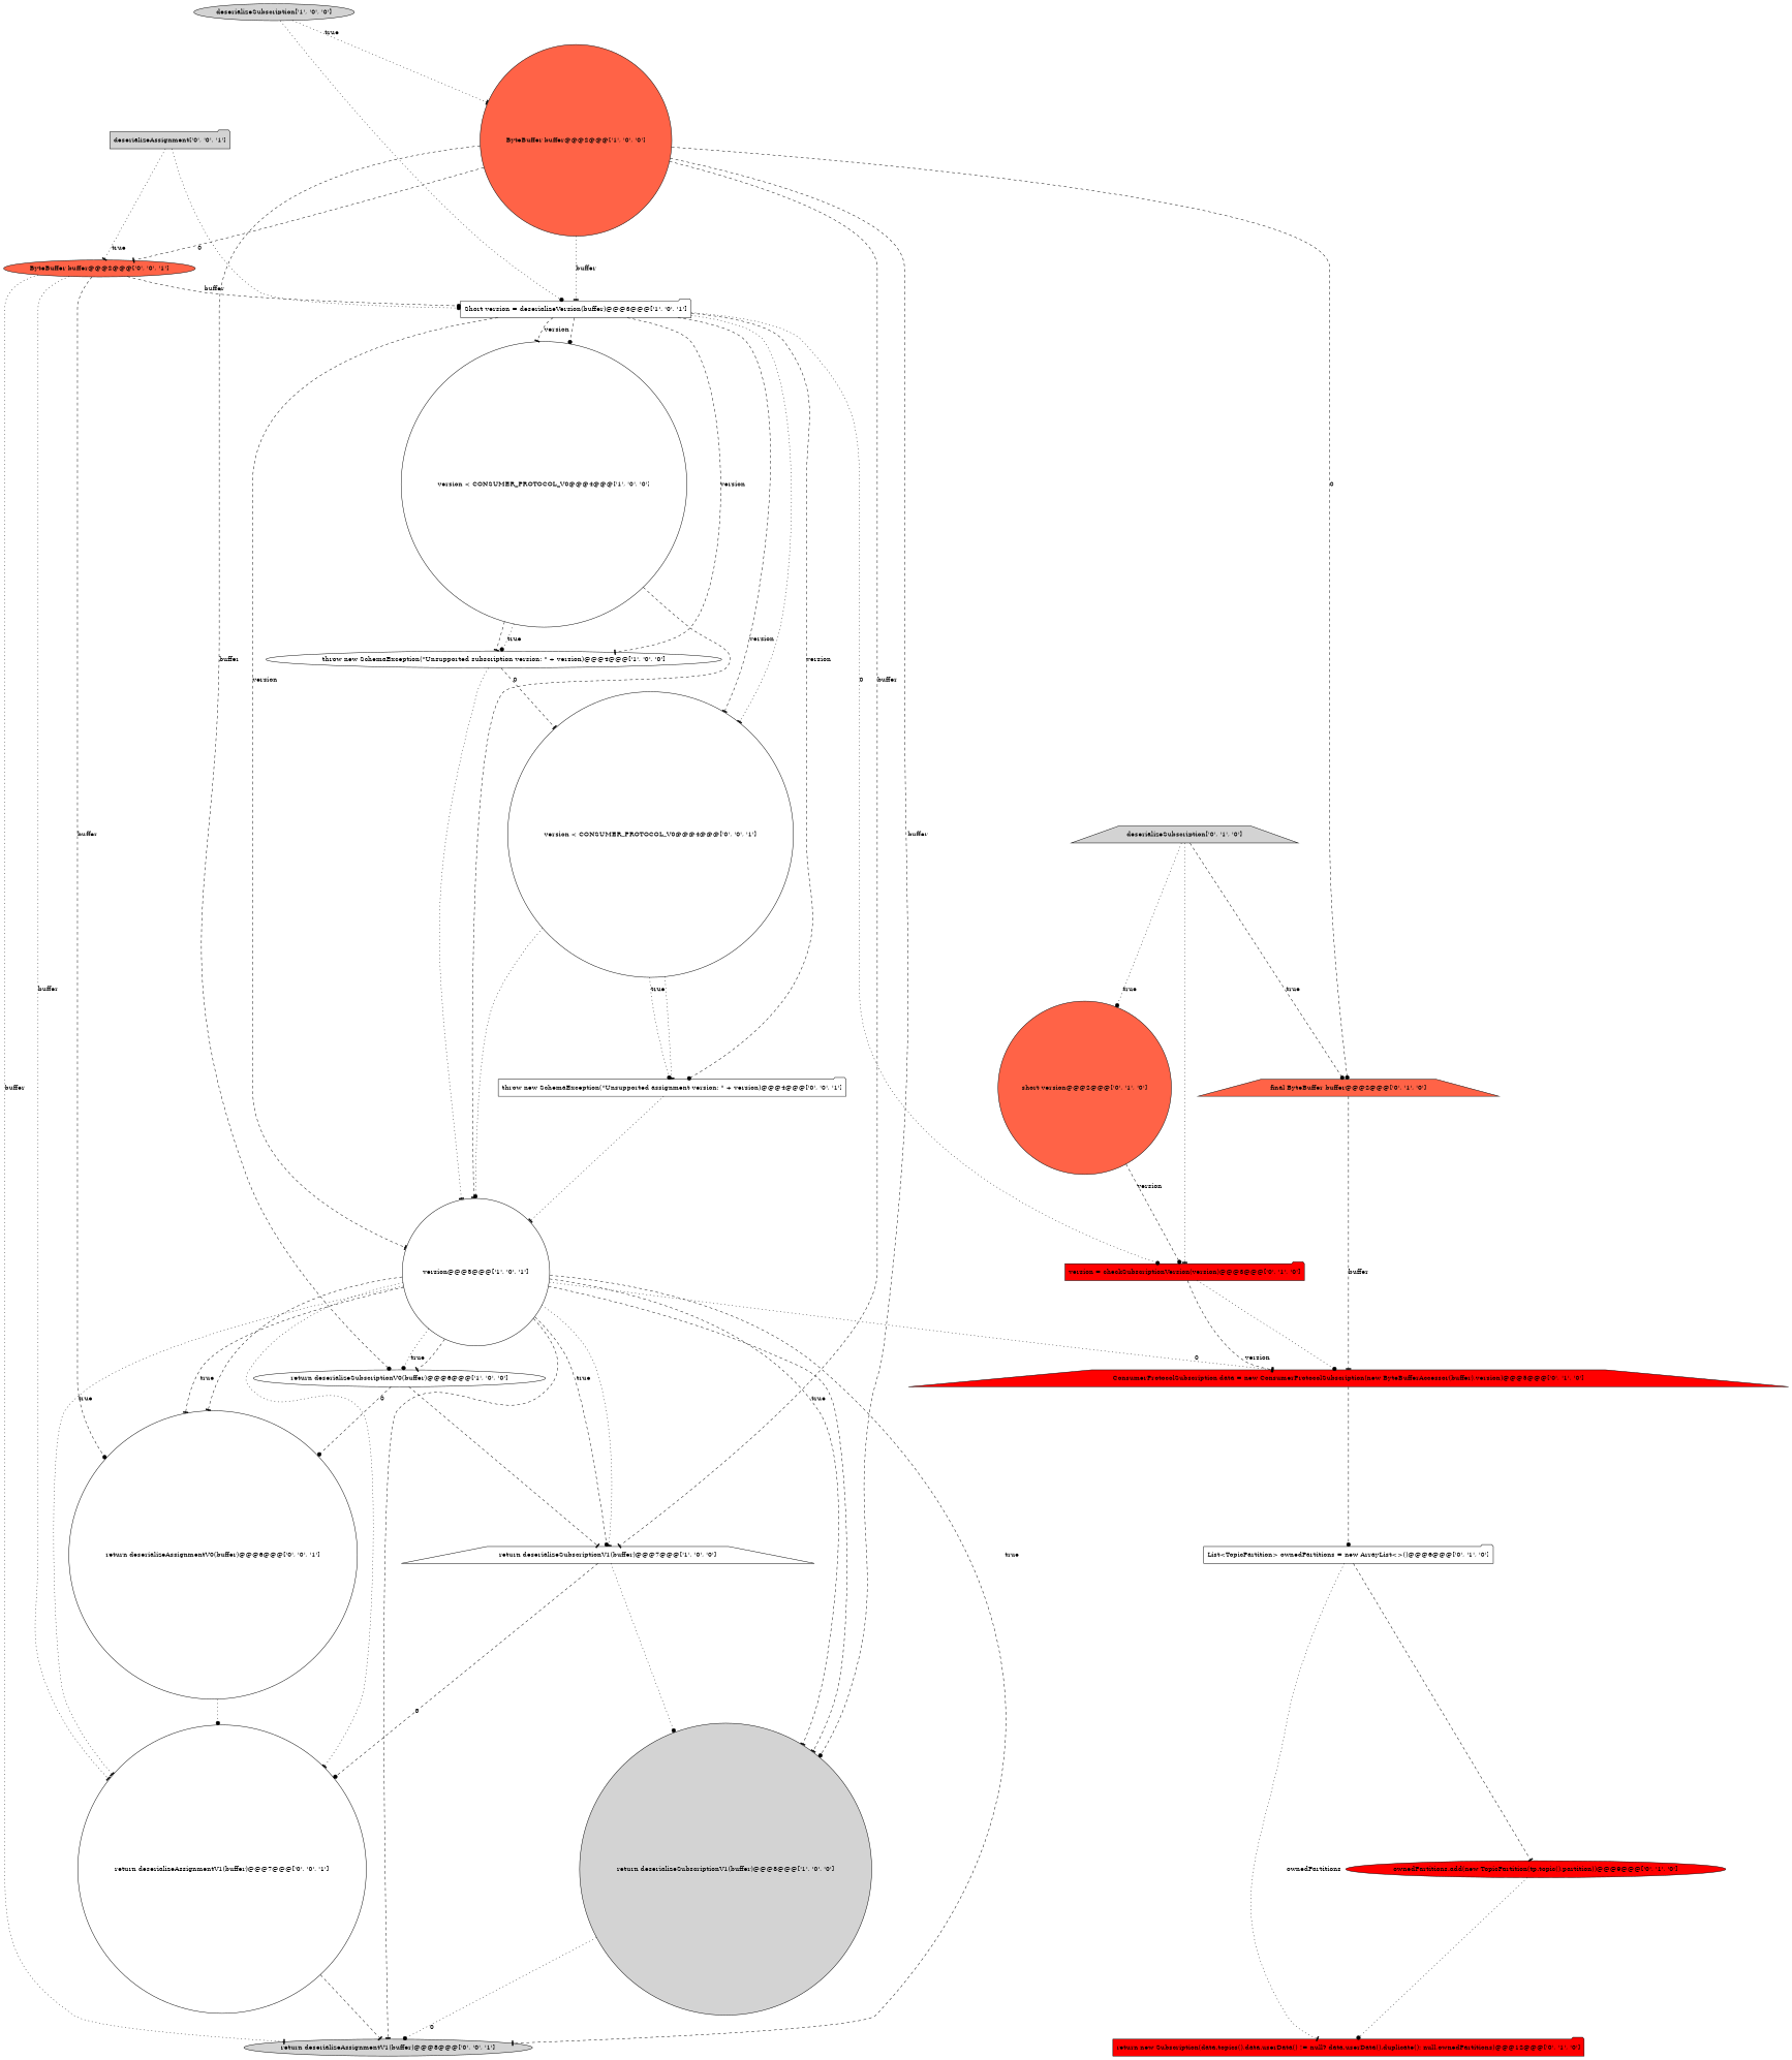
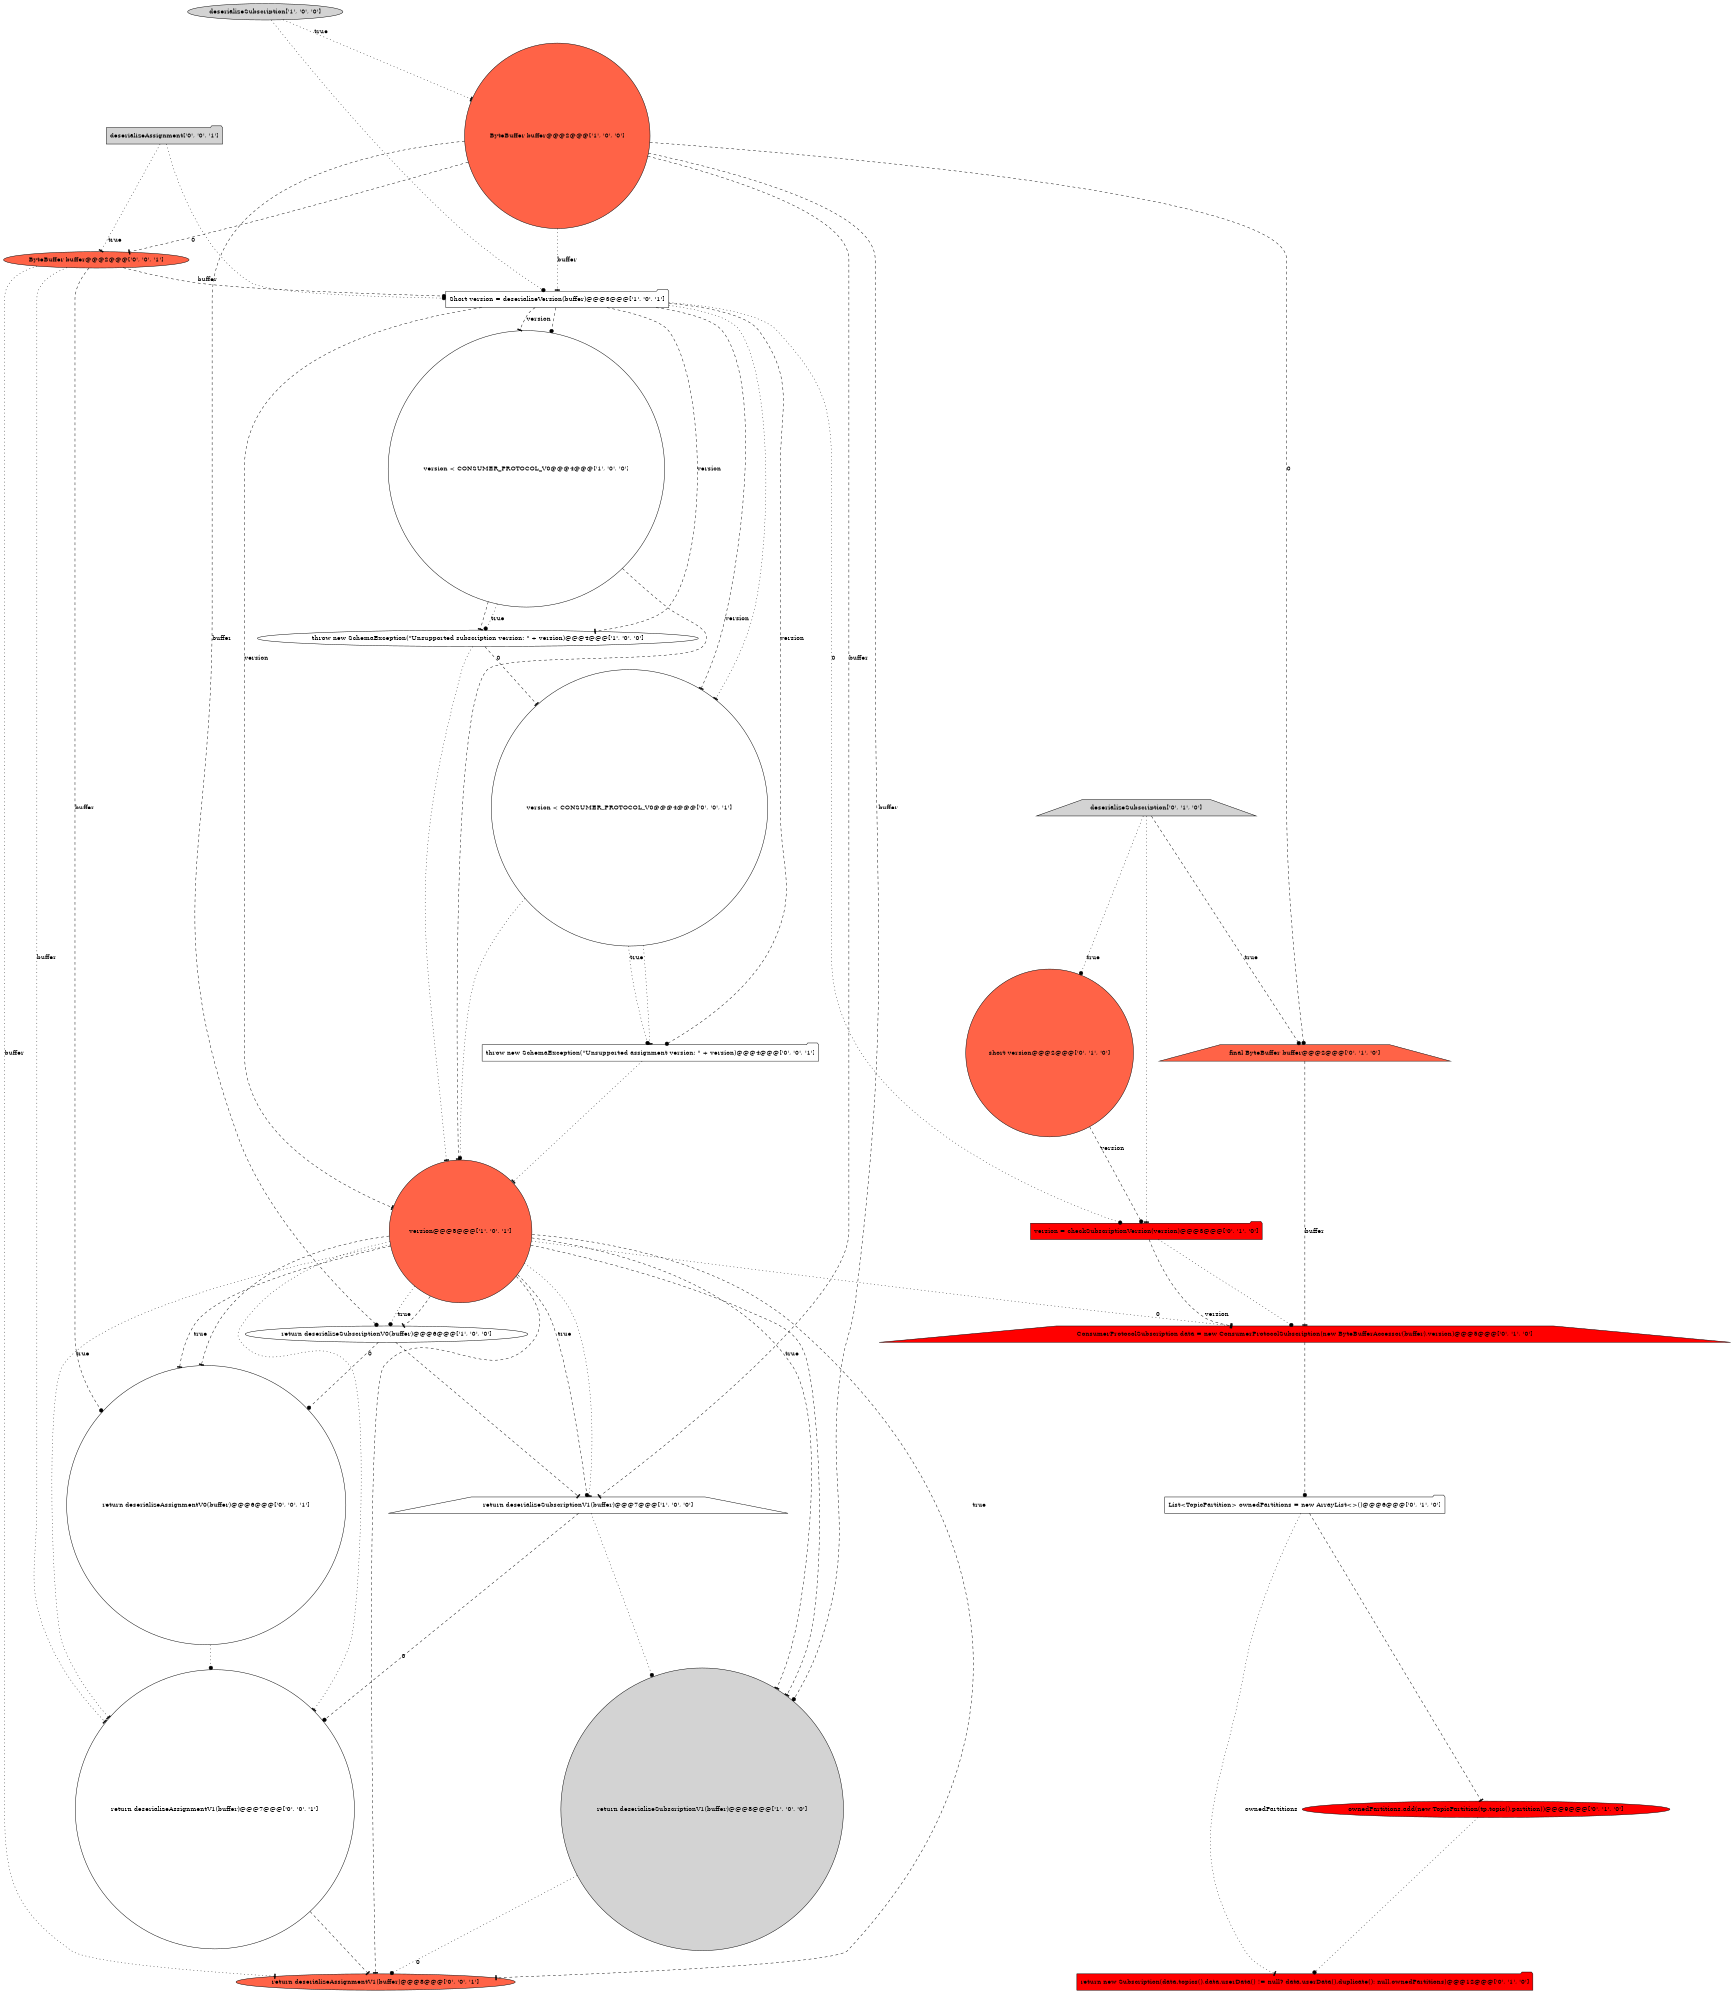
  digraph {
    node [fillcolor=white shape=circle style=filled]
    edge [arrowhead=tee style=dashed]
    n1 [label="return deserializeSubscriptionV1(buffer)@@@7@@@['1', '0', '0']" shape=trapezium]
    n2 [label="return deserializeAssignmentV1(buffer)@@@7@@@['0', '0', '1']"]
    n3 [fillcolor=lightgray label="return deserializeSubscriptionV1(buffer)@@@8@@@['1', '0', '0']"]
-   n4 [fillcolor=lightgray label="return deserializeAssignmentV1(buffer)@@@8@@@['0', '0', '1']" shape=ellipse]
+   n4 [fillcolor=tomato label="return deserializeAssignmentV1(buffer)@@@8@@@['0', '0', '1']" shape=ellipse]
    n5 [label="List<TopicPartition> ownedPartitions = new ArrayList<>()@@@6@@@['0', '1', '0']" shape=folder]
    n6 [fillcolor=red label="ownedPartitions.add(new TopicPartition(tp.topic(),partition))@@@9@@@['0', '1', '0']" shape=ellipse]
    n7 [fillcolor=red label="return new Subscription(data.topics(),data.userData() != null? data.userData().duplicate(): null,ownedPartitions)@@@12@@@['0', '1', '0']" shape=folder]
    n8 [fillcolor=red label="ConsumerProtocolSubscription data = new ConsumerProtocolSubscription(new ByteBufferAccessor(buffer),version)@@@5@@@['0', '1', '0']" shape=trapezium]
    n9 [label="version < CONSUMER_PROTOCOL_V0@@@4@@@['0', '0', '1']"]
-   n10 [label="version@@@5@@@['1', '0', '1']"]
+   n10 [fillcolor=tomato label="version@@@5@@@['1', '0', '1']"]
    n11 [label="throw new SchemaException(\"Unsupported assignment version: \" + version)@@@4@@@['0', '0', '1']" shape=folder]
    n12 [label="return deserializeSubscriptionV0(buffer)@@@6@@@['1', '0', '0']" shape=ellipse]
    n13 [label="return deserializeAssignmentV0(buffer)@@@6@@@['0', '0', '1']"]
    n14 [fillcolor=lightgray label="deserializeSubscription['0', '1', '0']" shape=trapezium]
    n15 [fillcolor=red label="version = checkSubscriptionVersion(version)@@@3@@@['0', '1', '0']" shape=folder]
    n16 [fillcolor=tomato label="short version@@@2@@@['0', '1', '0']"]
    n17 [fillcolor=tomato label="final ByteBuffer buffer@@@2@@@['0', '1', '0']" shape=trapezium]
    n18 [label="version < CONSUMER_PROTOCOL_V0@@@4@@@['1', '0', '0']"]
    n19 [label="throw new SchemaException(\"Unsupported subscription version: \" + version)@@@4@@@['1', '0', '0']" shape=ellipse]
    n20 [fillcolor=lightgray label="deserializeAssignment['0', '0', '1']" shape=folder]
    n21 [fillcolor=tomato label="ByteBuffer buffer@@@2@@@['0', '0', '1']" shape=ellipse]
    n22 [label="Short version = deserializeVersion(buffer)@@@3@@@['1', '0', '1']" shape=folder]
    n23 [fillcolor=lightgray label="deserializeSubscription['1', '0', '0']" shape=ellipse]
    n24 [fillcolor=tomato label="ByteBuffer buffer@@@2@@@['1', '0', '0']"]
    n1 -> n2 [arrowhead=dot label=0]
    n1 -> n3 [arrowhead=dot style=dotted]
    n2 -> n4
    n3 -> n4 [arrowhead=dot label=0 style=dotted]
    n5 -> n6
    n5 -> n7 [label=ownedPartitions style=dotted]
    n6 -> n7 [arrowhead=dot style=dotted]
    n8 -> n5 [arrowhead=dot]
    n9 -> n10 [arrowhead=dot style=dotted]
    n9 -> n11 [arrowhead=dot label=true style=dotted]
    n9 -> n11 [style=dotted]
    n10 -> n1 [style=dotted]
    n10 -> n1 [arrowhead=dot label=true]
    n10 -> n2 [style=dotted]
    n10 -> n2 [label=true style=dotted]
    n10 -> n3 [label=true]
    n10 -> n3
    n10 -> n4 [label=true]
    n10 -> n4
    n10 -> n8 [label=0 style=dotted]
    n10 -> n12
    n10 -> n12 [arrowhead=dot label=true style=dotted]
    n10 -> n13
    n10 -> n13 [label=true]
    n11 -> n10 [style=dotted]
    n12 -> n1
    n12 -> n13 [arrowhead=dot label=0]
    n13 -> n2 [arrowhead=dot style=dotted]
    n14 -> n15 [style=dotted]
    n14 -> n16 [arrowhead=dot label=true style=dotted]
    n14 -> n17 [arrowhead=dot label=true]
    n15 -> n8 [label=version]
    n15 -> n8 [arrowhead=dot style=dotted]
    n16 -> n15 [arrowhead=dot label=version]
    n17 -> n8 [label=buffer]
    n18 -> n10
    n18 -> n19 [arrowhead=dot label=true style=dotted]
    n18 -> n19
    n19 -> n9 [label=0]
    n19 -> n10 [style=dotted]
    n20 -> n21 [label=true style=dotted]
    n20 -> n22 [arrowhead=dot style=dotted]
    n21 -> n2 [label=buffer style=dotted]
    n21 -> n4 [label=buffer style=dotted]
    n21 -> n13 [arrowhead=dot label=buffer]
    n21 -> n22 [arrowhead=dot label=buffer]
    n22 -> n9 [label=version]
    n22 -> n9 [style=dotted]
    n22 -> n10 [label=version]
    n22 -> n11 [arrowhead=dot label=version]
    n22 -> n15 [arrowhead=dot label=0 style=dotted]
    n22 -> n18 [label=version]
    n22 -> n18 [arrowhead=dot]
    n22 -> n19 [label=version]
    n23 -> n22 [arrowhead=dot style=dotted]
    n23 -> n24 [label=true style=dotted]
    n24 -> n1 [label=buffer]
    n24 -> n3 [arrowhead=dot label=buffer]
    n24 -> n12 [arrowhead=dot label=buffer]
    n24 -> n17 [arrowhead=dot label=0]
    n24 -> n21 [label=0]
    n24 -> n22 [label=buffer style=dotted]
  }
